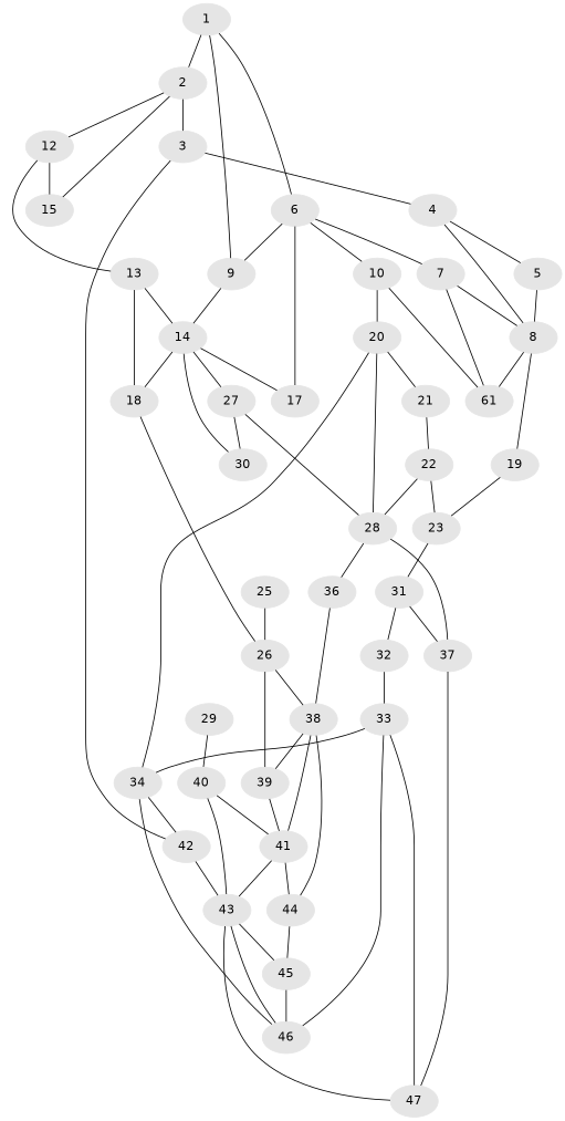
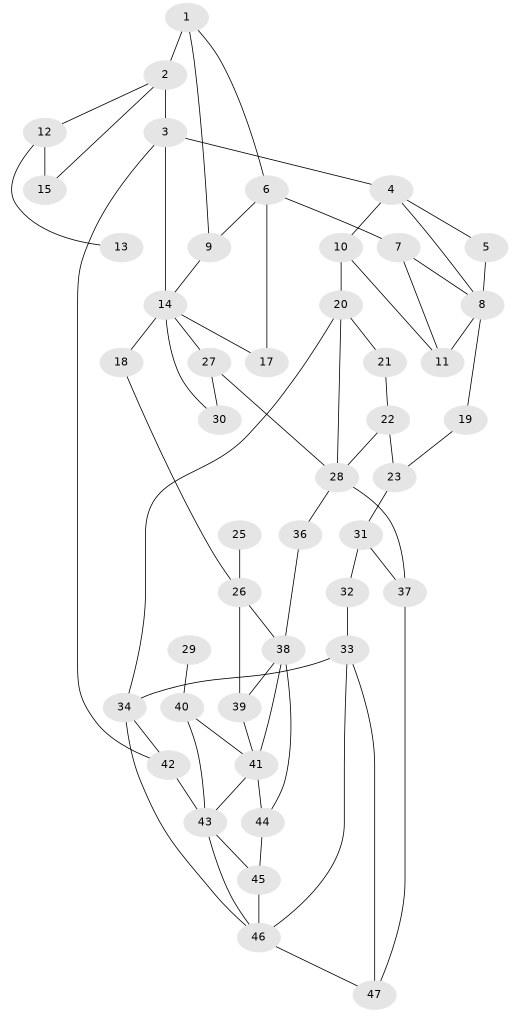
  graph {
    fontname="DejaVu Sans"
    node [color=gray90 fontname="DejaVu Sans" style=filled]
    edge [fontname="DejaVu Sans" weight=1.0]
    1
    2
    6
    9
    3
    12
    15
    7
    10
    17
    14
    4
    42
    13
    5
    8
    43
-   11 [label=61]
+   11
    19
    34
    46
    20
    23
    18
    27
    30
    21
    28
    26
    29
    40
    38
    39
    31
    22
    36
    37
    32
    25
    41
    44
    47
    33
    45
    1 -- 2 [weight=2.0]
    1 -- 6
    1 -- 9
    2 -- 3
    2 -- 12
    2 -- 15
    6 -- 9
    6 -- 7
-   6 -- 10
+   4 -- 10
    6 -- 17 [weight=2.0]
    9 -- 14
    3 -- 4
    3 -- 42
    12 -- 15
    12 -- 13
    7 -- 8
    7 -- 11
    10 -- 11
    10 -- 20
    14 -- 17
    14 -- 18
    14 -- 27
    14 -- 30
    4 -- 5
    4 -- 8
    42 -- 43 [weight=2.0]
-   13 -- 14
-   13 -- 18
+   3 -- 14
    5 -- 8
    8 -- 11
    8 -- 19 [weight=2.0]
    43 -- 46
    43 -- 45
    19 -- 23 [weight=2.0]
    34 -- 42
    34 -- 46
-   43 -- 47
+   46 -- 47
    20 -- 34
    20 -- 21
    20 -- 28
    23 -- 31
    18 -- 26
    27 -- 30
    27 -- 28
    21 -- 22 [weight=2.0]
    28 -- 36
    28 -- 37 [weight=2.0]
    26 -- 38
    26 -- 39
    29 -- 40
    40 -- 43
    40 -- 41
    38 -- 39 [weight=2.0]
    38 -- 41
    38 -- 44
    39 -- 41
    31 -- 37
    31 -- 32
    22 -- 23 [weight=3.0]
    22 -- 28
    36 -- 38
    37 -- 47 [weight=2.0]
    32 -- 33 [weight=2.0]
    25 -- 26 [weight=2.0]
    41 -- 43
    41 -- 44
    44 -- 45
    33 -- 34
    33 -- 46
    33 -- 47 [weight=2.0]
    45 -- 46
  }
